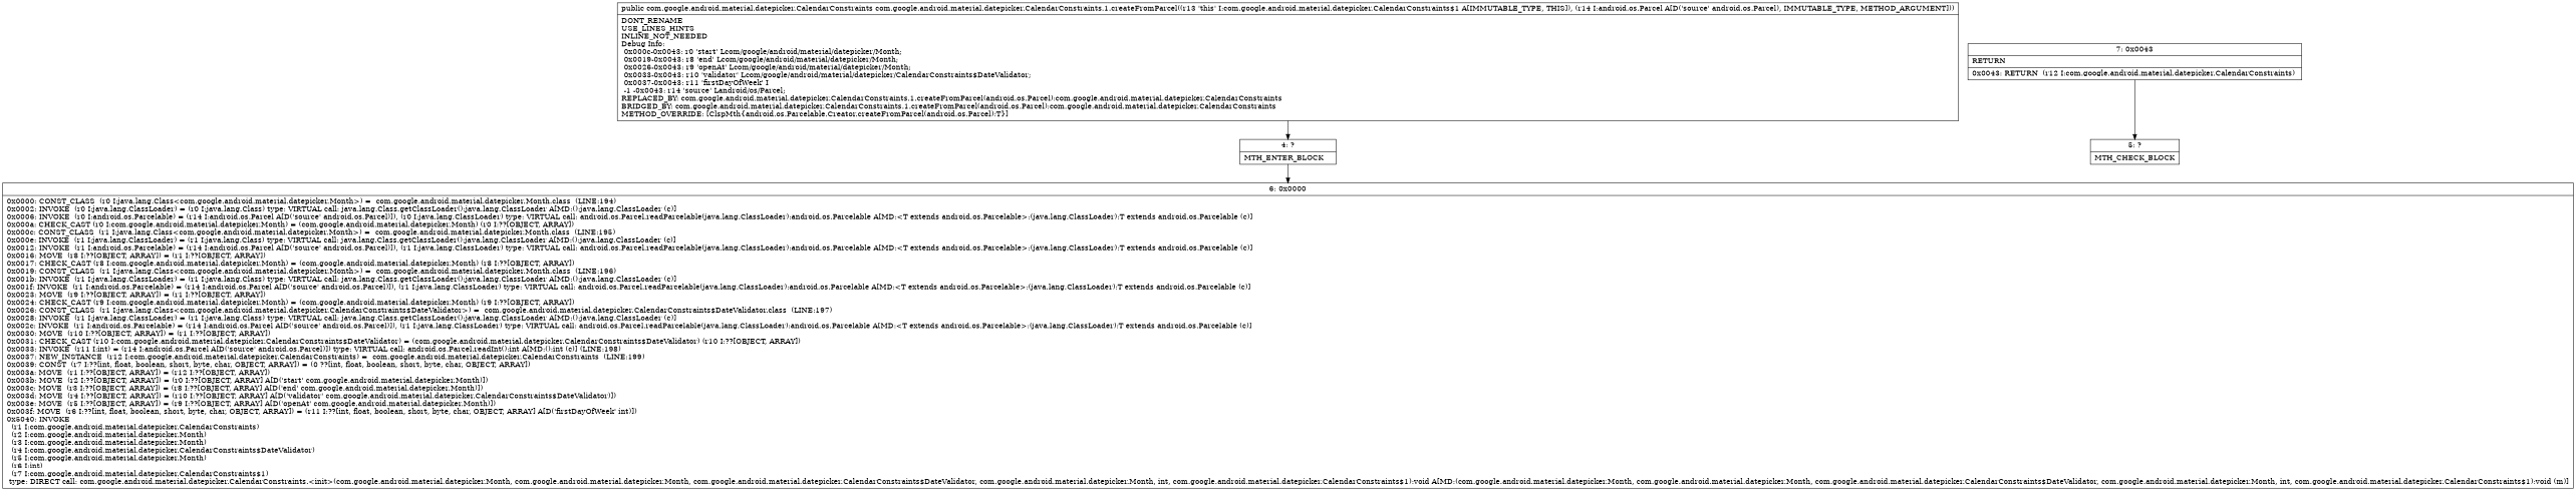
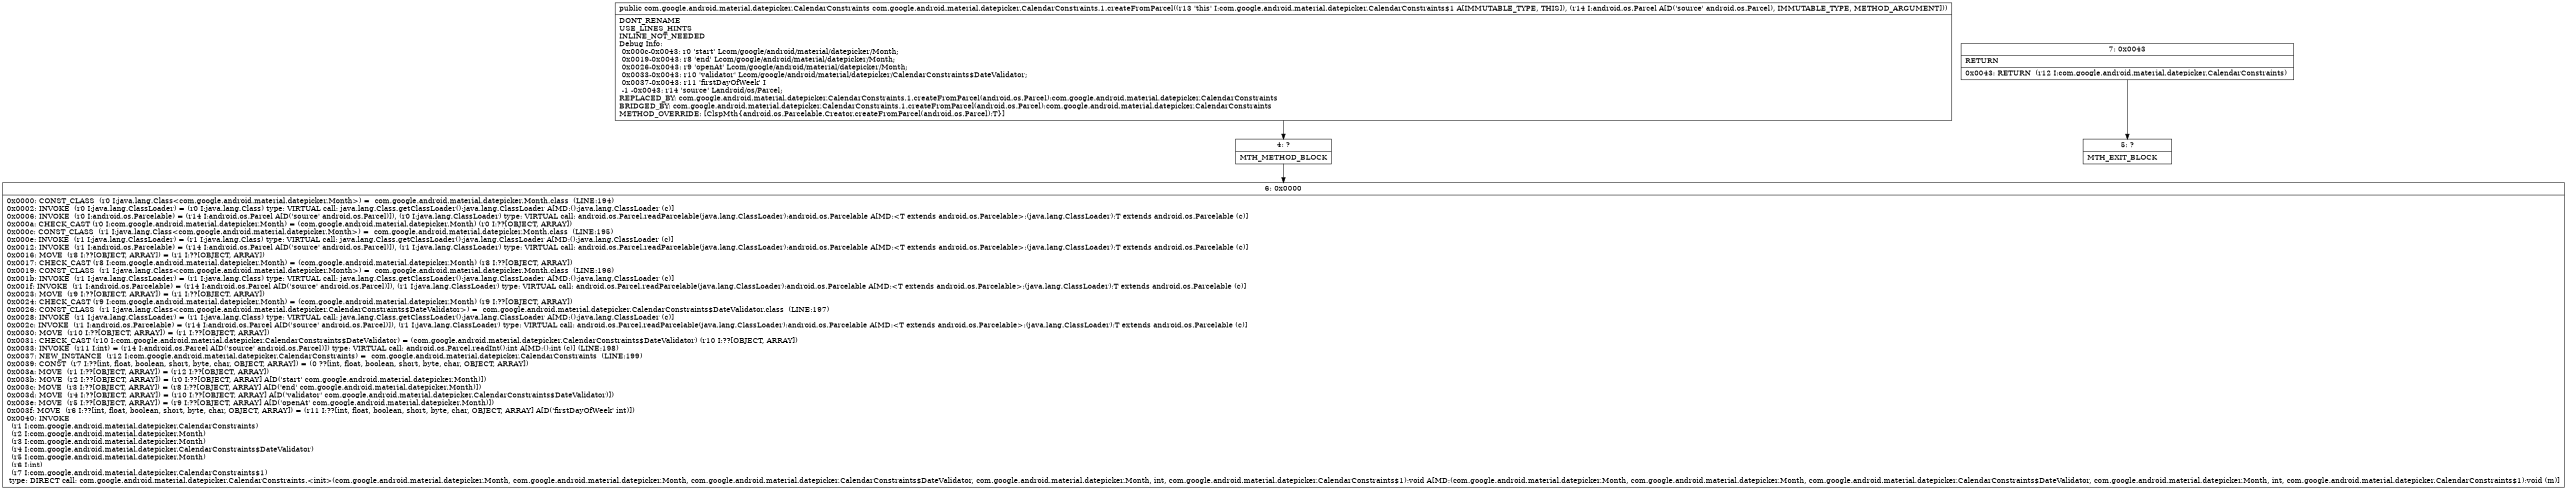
  digraph {
    node [shape=record]
-   n1 [label="{4\:\ ?|MTH_ENTER_BLOCK\l}"]
-   n2 [label="{6\:\ 0x0000|0x0000: CONST_CLASS  (r0 I:java.lang.Class\<com.google.android.material.datepicker.Month\>) =  com.google.android.material.datepicker.Month.class  (LINE:194)\l0x0002: INVOKE  (r0 I:java.lang.ClassLoader) = (r0 I:java.lang.Class) type: VIRTUAL call: java.lang.Class.getClassLoader():java.lang.ClassLoader A[MD:():java.lang.ClassLoader (c)]\l0x0006: INVOKE  (r0 I:android.os.Parcelable) = (r14 I:android.os.Parcel A[D('source' android.os.Parcel)]), (r0 I:java.lang.ClassLoader) type: VIRTUAL call: android.os.Parcel.readParcelable(java.lang.ClassLoader):android.os.Parcelable A[MD:\<T extends android.os.Parcelable\>:(java.lang.ClassLoader):T extends android.os.Parcelable (c)]\l0x000a: CHECK_CAST (r0 I:com.google.android.material.datepicker.Month) = (com.google.android.material.datepicker.Month) (r0 I:??[OBJECT, ARRAY]) \l0x000c: CONST_CLASS  (r1 I:java.lang.Class\<com.google.android.material.datepicker.Month\>) =  com.google.android.material.datepicker.Month.class  (LINE:195)\l0x000e: INVOKE  (r1 I:java.lang.ClassLoader) = (r1 I:java.lang.Class) type: VIRTUAL call: java.lang.Class.getClassLoader():java.lang.ClassLoader A[MD:():java.lang.ClassLoader (c)]\l0x0012: INVOKE  (r1 I:android.os.Parcelable) = (r14 I:android.os.Parcel A[D('source' android.os.Parcel)]), (r1 I:java.lang.ClassLoader) type: VIRTUAL call: android.os.Parcel.readParcelable(java.lang.ClassLoader):android.os.Parcelable A[MD:\<T extends android.os.Parcelable\>:(java.lang.ClassLoader):T extends android.os.Parcelable (c)]\l0x0016: MOVE  (r8 I:??[OBJECT, ARRAY]) = (r1 I:??[OBJECT, ARRAY]) \l0x0017: CHECK_CAST (r8 I:com.google.android.material.datepicker.Month) = (com.google.android.material.datepicker.Month) (r8 I:??[OBJECT, ARRAY]) \l0x0019: CONST_CLASS  (r1 I:java.lang.Class\<com.google.android.material.datepicker.Month\>) =  com.google.android.material.datepicker.Month.class  (LINE:196)\l0x001b: INVOKE  (r1 I:java.lang.ClassLoader) = (r1 I:java.lang.Class) type: VIRTUAL call: java.lang.Class.getClassLoader():java.lang.ClassLoader A[MD:():java.lang.ClassLoader (c)]\l0x001f: INVOKE  (r1 I:android.os.Parcelable) = (r14 I:android.os.Parcel A[D('source' android.os.Parcel)]), (r1 I:java.lang.ClassLoader) type: VIRTUAL call: android.os.Parcel.readParcelable(java.lang.ClassLoader):android.os.Parcelable A[MD:\<T extends android.os.Parcelable\>:(java.lang.ClassLoader):T extends android.os.Parcelable (c)]\l0x0023: MOVE  (r9 I:??[OBJECT, ARRAY]) = (r1 I:??[OBJECT, ARRAY]) \l0x0024: CHECK_CAST (r9 I:com.google.android.material.datepicker.Month) = (com.google.android.material.datepicker.Month) (r9 I:??[OBJECT, ARRAY]) \l0x0026: CONST_CLASS  (r1 I:java.lang.Class\<com.google.android.material.datepicker.CalendarConstraints$DateValidator\>) =  com.google.android.material.datepicker.CalendarConstraints$DateValidator.class  (LINE:197)\l0x0028: INVOKE  (r1 I:java.lang.ClassLoader) = (r1 I:java.lang.Class) type: VIRTUAL call: java.lang.Class.getClassLoader():java.lang.ClassLoader A[MD:():java.lang.ClassLoader (c)]\l0x002c: INVOKE  (r1 I:android.os.Parcelable) = (r14 I:android.os.Parcel A[D('source' android.os.Parcel)]), (r1 I:java.lang.ClassLoader) type: VIRTUAL call: android.os.Parcel.readParcelable(java.lang.ClassLoader):android.os.Parcelable A[MD:\<T extends android.os.Parcelable\>:(java.lang.ClassLoader):T extends android.os.Parcelable (c)]\l0x0030: MOVE  (r10 I:??[OBJECT, ARRAY]) = (r1 I:??[OBJECT, ARRAY]) \l0x0031: CHECK_CAST (r10 I:com.google.android.material.datepicker.CalendarConstraints$DateValidator) = (com.google.android.material.datepicker.CalendarConstraints$DateValidator) (r10 I:??[OBJECT, ARRAY]) \l0x0033: INVOKE  (r11 I:int) = (r14 I:android.os.Parcel A[D('source' android.os.Parcel)]) type: VIRTUAL call: android.os.Parcel.readInt():int A[MD:():int (c)] (LINE:198)\l0x0037: NEW_INSTANCE  (r12 I:com.google.android.material.datepicker.CalendarConstraints) =  com.google.android.material.datepicker.CalendarConstraints  (LINE:199)\l0x0039: CONST  (r7 I:??[int, float, boolean, short, byte, char, OBJECT, ARRAY]) = (0 ??[int, float, boolean, short, byte, char, OBJECT, ARRAY]) \l0x003a: MOVE  (r1 I:??[OBJECT, ARRAY]) = (r12 I:??[OBJECT, ARRAY]) \l0x003b: MOVE  (r2 I:??[OBJECT, ARRAY]) = (r0 I:??[OBJECT, ARRAY] A[D('start' com.google.android.material.datepicker.Month)]) \l0x003c: MOVE  (r3 I:??[OBJECT, ARRAY]) = (r8 I:??[OBJECT, ARRAY] A[D('end' com.google.android.material.datepicker.Month)]) \l0x003d: MOVE  (r4 I:??[OBJECT, ARRAY]) = (r10 I:??[OBJECT, ARRAY] A[D('validator' com.google.android.material.datepicker.CalendarConstraints$DateValidator)]) \l0x003e: MOVE  (r5 I:??[OBJECT, ARRAY]) = (r9 I:??[OBJECT, ARRAY] A[D('openAt' com.google.android.material.datepicker.Month)]) \l0x003f: MOVE  (r6 I:??[int, float, boolean, short, byte, char, OBJECT, ARRAY]) = (r11 I:??[int, float, boolean, short, byte, char, OBJECT, ARRAY] A[D('firstDayOfWeek' int)]) \l0x5040: INVOKE  \l  (r1 I:com.google.android.material.datepicker.CalendarConstraints)\l  (r2 I:com.google.android.material.datepicker.Month)\l  (r3 I:com.google.android.material.datepicker.Month)\l  (r4 I:com.google.android.material.datepicker.CalendarConstraints$DateValidator)\l  (r5 I:com.google.android.material.datepicker.Month)\l  (r6 I:int)\l  (r7 I:com.google.android.material.datepicker.CalendarConstraints$1)\l type: DIRECT call: com.google.android.material.datepicker.CalendarConstraints.\<init\>(com.google.android.material.datepicker.Month, com.google.android.material.datepicker.Month, com.google.android.material.datepicker.CalendarConstraints$DateValidator, com.google.android.material.datepicker.Month, int, com.google.android.material.datepicker.CalendarConstraints$1):void A[MD:(com.google.android.material.datepicker.Month, com.google.android.material.datepicker.Month, com.google.android.material.datepicker.CalendarConstraints$DateValidator, com.google.android.material.datepicker.Month, int, com.google.android.material.datepicker.CalendarConstraints$1):void (m)]\l}"]
+   n1 [label="{4\:\ ?|MTH_METHOD_BLOCK\l}"]
+   n2 [label="{6\:\ 0x0000|0x0000: CONST_CLASS  (r0 I:java.lang.Class\<com.google.android.material.datepicker.Month\>) =  com.google.android.material.datepicker.Month.class  (LINE:194)\l0x0002: INVOKE  (r0 I:java.lang.ClassLoader) = (r0 I:java.lang.Class) type: VIRTUAL call: java.lang.Class.getClassLoader():java.lang.ClassLoader A[MD:():java.lang.ClassLoader (c)]\l0x0006: INVOKE  (r0 I:android.os.Parcelable) = (r14 I:android.os.Parcel A[D('source' android.os.Parcel)]), (r0 I:java.lang.ClassLoader) type: VIRTUAL call: android.os.Parcel.readParcelable(java.lang.ClassLoader):android.os.Parcelable A[MD:\<T extends android.os.Parcelable\>:(java.lang.ClassLoader):T extends android.os.Parcelable (c)]\l0x000a: CHECK_CAST (r0 I:com.google.android.material.datepicker.Month) = (com.google.android.material.datepicker.Month) (r0 I:??[OBJECT, ARRAY]) \l0x000c: CONST_CLASS  (r1 I:java.lang.Class\<com.google.android.material.datepicker.Month\>) =  com.google.android.material.datepicker.Month.class  (LINE:195)\l0x000e: INVOKE  (r1 I:java.lang.ClassLoader) = (r1 I:java.lang.Class) type: VIRTUAL call: java.lang.Class.getClassLoader():java.lang.ClassLoader A[MD:():java.lang.ClassLoader (c)]\l0x0012: INVOKE  (r1 I:android.os.Parcelable) = (r14 I:android.os.Parcel A[D('source' android.os.Parcel)]), (r1 I:java.lang.ClassLoader) type: VIRTUAL call: android.os.Parcel.readParcelable(java.lang.ClassLoader):android.os.Parcelable A[MD:\<T extends android.os.Parcelable\>:(java.lang.ClassLoader):T extends android.os.Parcelable (c)]\l0x0016: MOVE  (r8 I:??[OBJECT, ARRAY]) = (r1 I:??[OBJECT, ARRAY]) \l0x0017: CHECK_CAST (r8 I:com.google.android.material.datepicker.Month) = (com.google.android.material.datepicker.Month) (r8 I:??[OBJECT, ARRAY]) \l0x0019: CONST_CLASS  (r1 I:java.lang.Class\<com.google.android.material.datepicker.Month\>) =  com.google.android.material.datepicker.Month.class  (LINE:196)\l0x001b: INVOKE  (r1 I:java.lang.ClassLoader) = (r1 I:java.lang.Class) type: VIRTUAL call: java.lang.Class.getClassLoader():java.lang.ClassLoader A[MD:():java.lang.ClassLoader (c)]\l0x001f: INVOKE  (r1 I:android.os.Parcelable) = (r14 I:android.os.Parcel A[D('source' android.os.Parcel)]), (r1 I:java.lang.ClassLoader) type: VIRTUAL call: android.os.Parcel.readParcelable(java.lang.ClassLoader):android.os.Parcelable A[MD:\<T extends android.os.Parcelable\>:(java.lang.ClassLoader):T extends android.os.Parcelable (c)]\l0x0023: MOVE  (r9 I:??[OBJECT, ARRAY]) = (r1 I:??[OBJECT, ARRAY]) \l0x0024: CHECK_CAST (r9 I:com.google.android.material.datepicker.Month) = (com.google.android.material.datepicker.Month) (r9 I:??[OBJECT, ARRAY]) \l0x0026: CONST_CLASS  (r1 I:java.lang.Class\<com.google.android.material.datepicker.CalendarConstraints$DateValidator\>) =  com.google.android.material.datepicker.CalendarConstraints$DateValidator.class  (LINE:197)\l0x0028: INVOKE  (r1 I:java.lang.ClassLoader) = (r1 I:java.lang.Class) type: VIRTUAL call: java.lang.Class.getClassLoader():java.lang.ClassLoader A[MD:():java.lang.ClassLoader (c)]\l0x002c: INVOKE  (r1 I:android.os.Parcelable) = (r14 I:android.os.Parcel A[D('source' android.os.Parcel)]), (r1 I:java.lang.ClassLoader) type: VIRTUAL call: android.os.Parcel.readParcelable(java.lang.ClassLoader):android.os.Parcelable A[MD:\<T extends android.os.Parcelable\>:(java.lang.ClassLoader):T extends android.os.Parcelable (c)]\l0x0030: MOVE  (r10 I:??[OBJECT, ARRAY]) = (r1 I:??[OBJECT, ARRAY]) \l0x0031: CHECK_CAST (r10 I:com.google.android.material.datepicker.CalendarConstraints$DateValidator) = (com.google.android.material.datepicker.CalendarConstraints$DateValidator) (r10 I:??[OBJECT, ARRAY]) \l0x0033: INVOKE  (r11 I:int) = (r14 I:android.os.Parcel A[D('source' android.os.Parcel)]) type: VIRTUAL call: android.os.Parcel.readInt():int A[MD:():int (c)] (LINE:198)\l0x0037: NEW_INSTANCE  (r12 I:com.google.android.material.datepicker.CalendarConstraints) =  com.google.android.material.datepicker.CalendarConstraints  (LINE:199)\l0x0039: CONST  (r7 I:??[int, float, boolean, short, byte, char, OBJECT, ARRAY]) = (0 ??[int, float, boolean, short, byte, char, OBJECT, ARRAY]) \l0x003a: MOVE  (r1 I:??[OBJECT, ARRAY]) = (r12 I:??[OBJECT, ARRAY]) \l0x003b: MOVE  (r2 I:??[OBJECT, ARRAY]) = (r0 I:??[OBJECT, ARRAY] A[D('start' com.google.android.material.datepicker.Month)]) \l0x003c: MOVE  (r3 I:??[OBJECT, ARRAY]) = (r8 I:??[OBJECT, ARRAY] A[D('end' com.google.android.material.datepicker.Month)]) \l0x003d: MOVE  (r4 I:??[OBJECT, ARRAY]) = (r10 I:??[OBJECT, ARRAY] A[D('validator' com.google.android.material.datepicker.CalendarConstraints$DateValidator)]) \l0x003e: MOVE  (r5 I:??[OBJECT, ARRAY]) = (r9 I:??[OBJECT, ARRAY] A[D('openAt' com.google.android.material.datepicker.Month)]) \l0x003f: MOVE  (r6 I:??[int, float, boolean, short, byte, char, OBJECT, ARRAY]) = (r11 I:??[int, float, boolean, short, byte, char, OBJECT, ARRAY] A[D('firstDayOfWeek' int)]) \l0x0040: INVOKE  \l  (r1 I:com.google.android.material.datepicker.CalendarConstraints)\l  (r2 I:com.google.android.material.datepicker.Month)\l  (r3 I:com.google.android.material.datepicker.Month)\l  (r4 I:com.google.android.material.datepicker.CalendarConstraints$DateValidator)\l  (r5 I:com.google.android.material.datepicker.Month)\l  (r6 I:int)\l  (r7 I:com.google.android.material.datepicker.CalendarConstraints$1)\l type: DIRECT call: com.google.android.material.datepicker.CalendarConstraints.\<init\>(com.google.android.material.datepicker.Month, com.google.android.material.datepicker.Month, com.google.android.material.datepicker.CalendarConstraints$DateValidator, com.google.android.material.datepicker.Month, int, com.google.android.material.datepicker.CalendarConstraints$1):void A[MD:(com.google.android.material.datepicker.Month, com.google.android.material.datepicker.Month, com.google.android.material.datepicker.CalendarConstraints$DateValidator, com.google.android.material.datepicker.Month, int, com.google.android.material.datepicker.CalendarConstraints$1):void (m)]\l}"]
    n3 [label="{7\:\ 0x0043|RETURN\l|0x0043: RETURN  (r12 I:com.google.android.material.datepicker.CalendarConstraints) \l}"]
-   n4 [label="{5\:\ ?|MTH_CHECK_BLOCK\l}"]
+   n4 [label="{5\:\ ?|MTH_EXIT_BLOCK\l}"]
    n5 [label="{public com.google.android.material.datepicker.CalendarConstraints com.google.android.material.datepicker.CalendarConstraints.1.createFromParcel((r13 'this' I:com.google.android.material.datepicker.CalendarConstraints$1 A[IMMUTABLE_TYPE, THIS]), (r14 I:android.os.Parcel A[D('source' android.os.Parcel), IMMUTABLE_TYPE, METHOD_ARGUMENT]))  | DONT_RENAME\lUSE_LINES_HINTS\lINLINE_NOT_NEEDED\lDebug Info:\l  0x000c\-0x0043: r0 'start' Lcom\/google\/android\/material\/datepicker\/Month;\l  0x0019\-0x0043: r8 'end' Lcom\/google\/android\/material\/datepicker\/Month;\l  0x0026\-0x0043: r9 'openAt' Lcom\/google\/android\/material\/datepicker\/Month;\l  0x0033\-0x0043: r10 'validator' Lcom\/google\/android\/material\/datepicker\/CalendarConstraints$DateValidator;\l  0x0037\-0x0043: r11 'firstDayOfWeek' I\l  \-1 \-0x0043: r14 'source' Landroid\/os\/Parcel;\lREPLACED_BY: com.google.android.material.datepicker.CalendarConstraints.1.createFromParcel(android.os.Parcel):com.google.android.material.datepicker.CalendarConstraints\lBRIDGED_BY: com.google.android.material.datepicker.CalendarConstraints.1.createFromParcel(android.os.Parcel):com.google.android.material.datepicker.CalendarConstraints\lMETHOD_OVERRIDE: [ClspMth\{android.os.Parcelable.Creator.createFromParcel(android.os.Parcel):T\}]\l}"]
    n1 -> n2
    n3 -> n4
    n5 -> n1
  }
